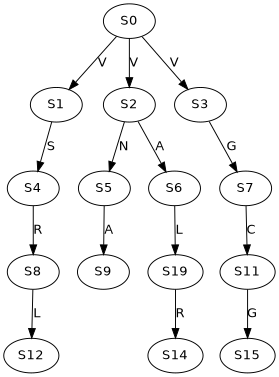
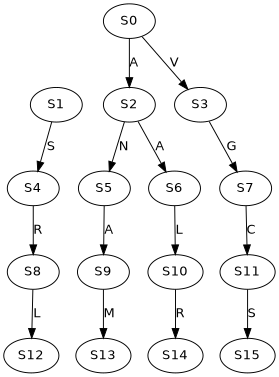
  strict digraph {
    fontname="DejaVu Sans"
    node [fontname="DejaVu Sans"]
    edge [fontname="DejaVu Sans"]
    S0
    S1
    S2
    S3
    S4
    S5
    S6
    S7
    S8
    S9
-   S10 [label=S19]
+   S10
    S11
    S12
+   S13
    S14
    S15
-   S0 -> S1 [label=V]
-   S0 -> S2 [label=V]
+   S0 -> S2 [label=A]
    S0 -> S3 [label=V]
    S1 -> S4 [label=S]
    S2 -> S5 [label=N]
    S2 -> S6 [label=A]
    S3 -> S7 [label=G]
    S4 -> S8 [label=R]
    S5 -> S9 [label=A]
    S6 -> S10 [label=L]
    S7 -> S11 [label=C]
    S8 -> S12 [label=L]
+   S9 -> S13 [label=M]
    S10 -> S14 [label=R]
-   S11 -> S15 [label=G]
+   S11 -> S15 [label=S]
  }
